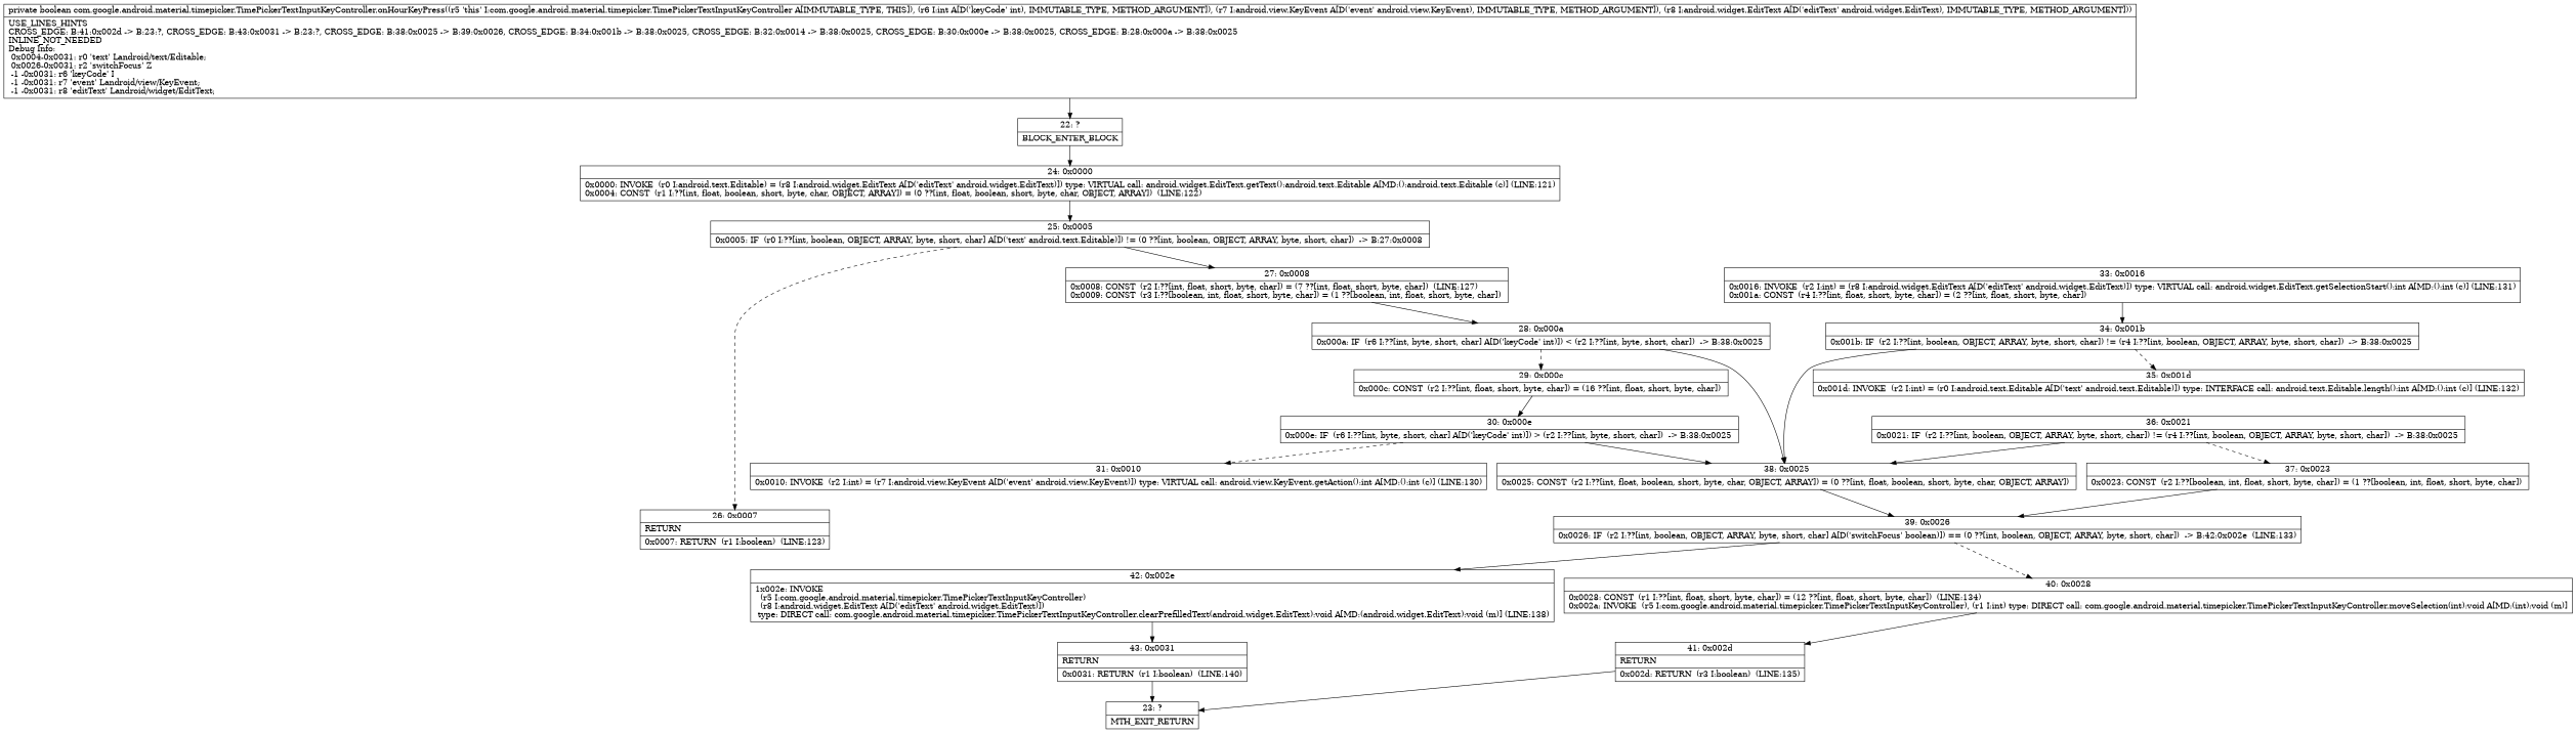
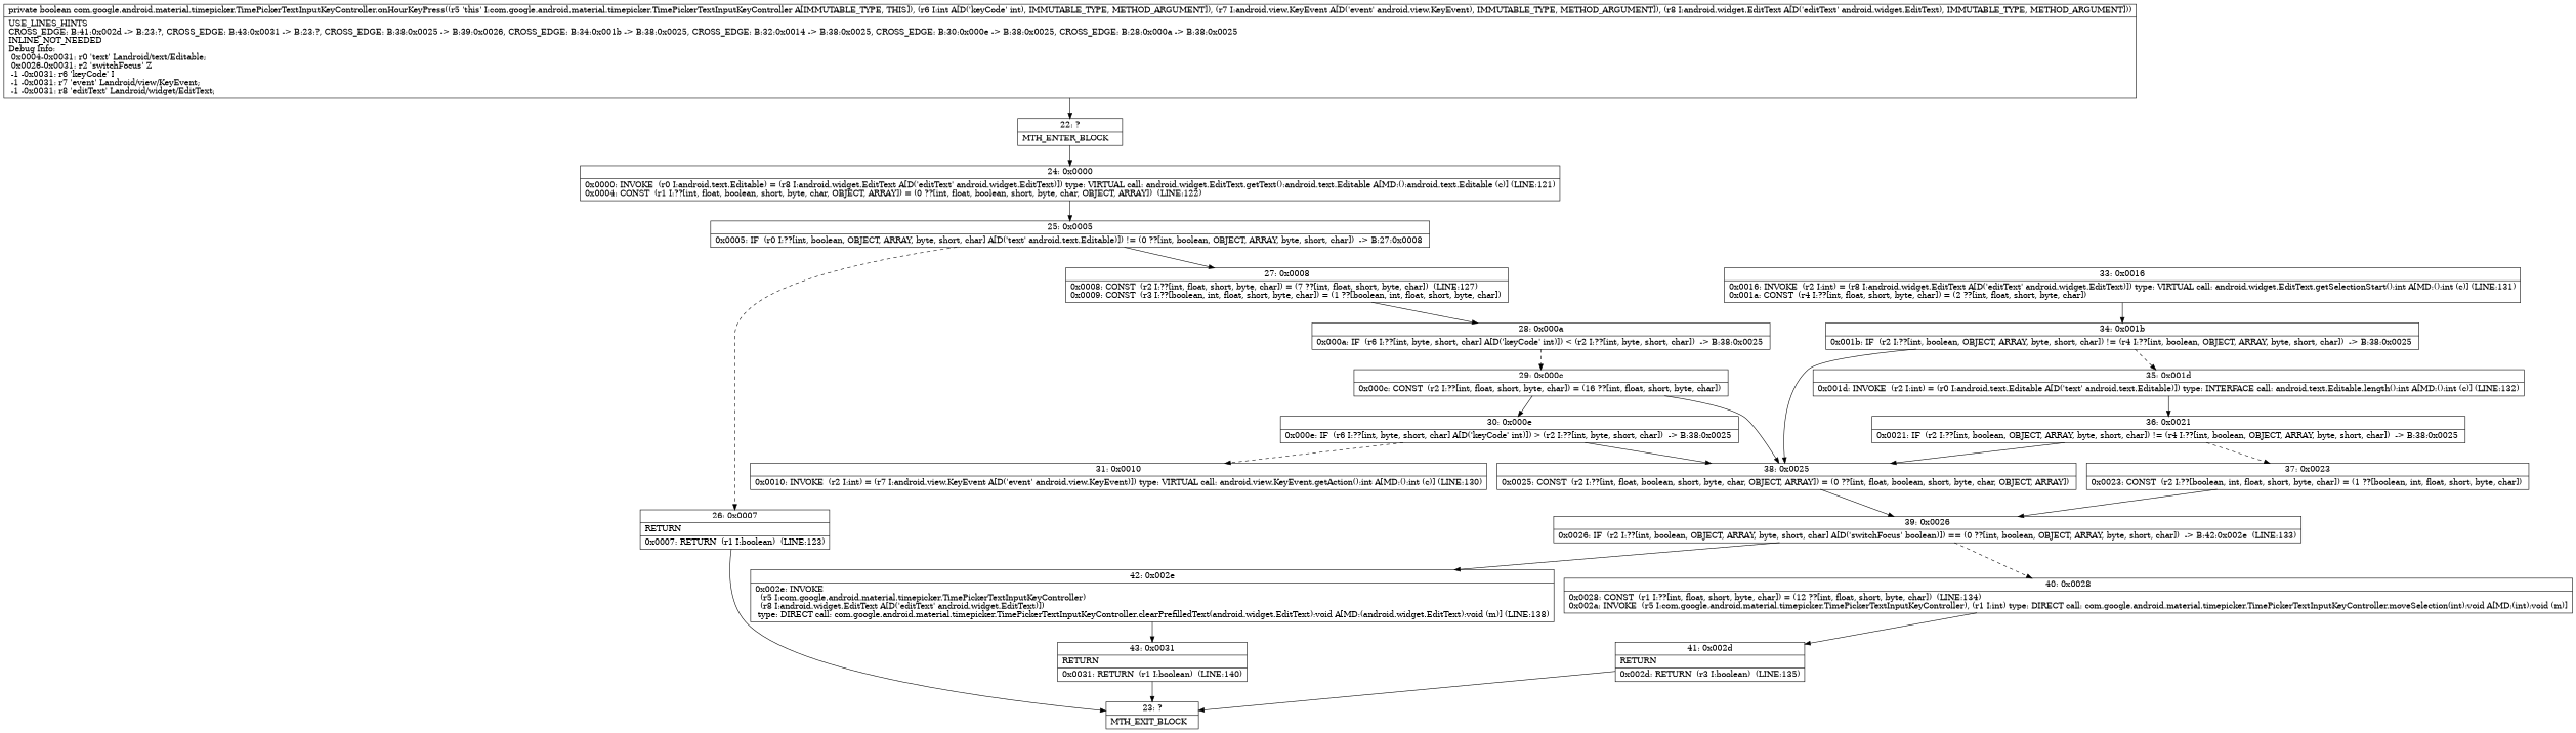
  digraph {
    node [shape=record]
-   n1 [label="{22\:\ ?|BLOCK_ENTER_BLOCK\l}"]
+   n1 [label="{22\:\ ?|MTH_ENTER_BLOCK\l}"]
    n2 [label="{24\:\ 0x0000|0x0000: INVOKE  (r0 I:android.text.Editable) = (r8 I:android.widget.EditText A[D('editText' android.widget.EditText)]) type: VIRTUAL call: android.widget.EditText.getText():android.text.Editable A[MD:():android.text.Editable (c)] (LINE:121)\l0x0004: CONST  (r1 I:??[int, float, boolean, short, byte, char, OBJECT, ARRAY]) = (0 ??[int, float, boolean, short, byte, char, OBJECT, ARRAY])  (LINE:122)\l}"]
    n3 [label="{25\:\ 0x0005|0x0005: IF  (r0 I:??[int, boolean, OBJECT, ARRAY, byte, short, char] A[D('text' android.text.Editable)]) != (0 ??[int, boolean, OBJECT, ARRAY, byte, short, char])  \-\> B:27:0x0008 \l}"]
    n4 [label="{26\:\ 0x0007|RETURN\l|0x0007: RETURN  (r1 I:boolean)  (LINE:123)\l}"]
    n5 [label="{27\:\ 0x0008|0x0008: CONST  (r2 I:??[int, float, short, byte, char]) = (7 ??[int, float, short, byte, char])  (LINE:127)\l0x0009: CONST  (r3 I:??[boolean, int, float, short, byte, char]) = (1 ??[boolean, int, float, short, byte, char]) \l}"]
-   n6 [label="{23\:\ ?|MTH_EXIT_RETURN\l}"]
+   n6 [label="{23\:\ ?|MTH_EXIT_BLOCK\l}"]
    n7 [label="{28\:\ 0x000a|0x000a: IF  (r6 I:??[int, byte, short, char] A[D('keyCode' int)]) \< (r2 I:??[int, byte, short, char])  \-\> B:38:0x0025 \l}"]
    n8 [label="{29\:\ 0x000c|0x000c: CONST  (r2 I:??[int, float, short, byte, char]) = (16 ??[int, float, short, byte, char]) \l}"]
    n9 [label="{38\:\ 0x0025|0x0025: CONST  (r2 I:??[int, float, boolean, short, byte, char, OBJECT, ARRAY]) = (0 ??[int, float, boolean, short, byte, char, OBJECT, ARRAY]) \l}"]
    n10 [label="{30\:\ 0x000e|0x000e: IF  (r6 I:??[int, byte, short, char] A[D('keyCode' int)]) \> (r2 I:??[int, byte, short, char])  \-\> B:38:0x0025 \l}"]
    n11 [label="{39\:\ 0x0026|0x0026: IF  (r2 I:??[int, boolean, OBJECT, ARRAY, byte, short, char] A[D('switchFocus' boolean)]) == (0 ??[int, boolean, OBJECT, ARRAY, byte, short, char])  \-\> B:42:0x002e  (LINE:133)\l}"]
    n12 [label="{31\:\ 0x0010|0x0010: INVOKE  (r2 I:int) = (r7 I:android.view.KeyEvent A[D('event' android.view.KeyEvent)]) type: VIRTUAL call: android.view.KeyEvent.getAction():int A[MD:():int (c)] (LINE:130)\l}"]
    n13 [label="{33\:\ 0x0016|0x0016: INVOKE  (r2 I:int) = (r8 I:android.widget.EditText A[D('editText' android.widget.EditText)]) type: VIRTUAL call: android.widget.EditText.getSelectionStart():int A[MD:():int (c)] (LINE:131)\l0x001a: CONST  (r4 I:??[int, float, short, byte, char]) = (2 ??[int, float, short, byte, char]) \l}"]
    n14 [label="{34\:\ 0x001b|0x001b: IF  (r2 I:??[int, boolean, OBJECT, ARRAY, byte, short, char]) != (r4 I:??[int, boolean, OBJECT, ARRAY, byte, short, char])  \-\> B:38:0x0025 \l}"]
    n15 [label="{35\:\ 0x001d|0x001d: INVOKE  (r2 I:int) = (r0 I:android.text.Editable A[D('text' android.text.Editable)]) type: INTERFACE call: android.text.Editable.length():int A[MD:():int (c)] (LINE:132)\l}"]
    n16 [label="{36\:\ 0x0021|0x0021: IF  (r2 I:??[int, boolean, OBJECT, ARRAY, byte, short, char]) != (r4 I:??[int, boolean, OBJECT, ARRAY, byte, short, char])  \-\> B:38:0x0025 \l}"]
    n17 [label="{37\:\ 0x0023|0x0023: CONST  (r2 I:??[boolean, int, float, short, byte, char]) = (1 ??[boolean, int, float, short, byte, char]) \l}"]
    n18 [label="{40\:\ 0x0028|0x0028: CONST  (r1 I:??[int, float, short, byte, char]) = (12 ??[int, float, short, byte, char])  (LINE:134)\l0x002a: INVOKE  (r5 I:com.google.android.material.timepicker.TimePickerTextInputKeyController), (r1 I:int) type: DIRECT call: com.google.android.material.timepicker.TimePickerTextInputKeyController.moveSelection(int):void A[MD:(int):void (m)]\l}"]
-   n19 [label="{42\:\ 0x002e|1x002e: INVOKE  \l  (r5 I:com.google.android.material.timepicker.TimePickerTextInputKeyController)\l  (r8 I:android.widget.EditText A[D('editText' android.widget.EditText)])\l type: DIRECT call: com.google.android.material.timepicker.TimePickerTextInputKeyController.clearPrefilledText(android.widget.EditText):void A[MD:(android.widget.EditText):void (m)] (LINE:138)\l}"]
+   n19 [label="{42\:\ 0x002e|0x002e: INVOKE  \l  (r5 I:com.google.android.material.timepicker.TimePickerTextInputKeyController)\l  (r8 I:android.widget.EditText A[D('editText' android.widget.EditText)])\l type: DIRECT call: com.google.android.material.timepicker.TimePickerTextInputKeyController.clearPrefilledText(android.widget.EditText):void A[MD:(android.widget.EditText):void (m)] (LINE:138)\l}"]
    n20 [label="{41\:\ 0x002d|RETURN\l|0x002d: RETURN  (r3 I:boolean)  (LINE:135)\l}"]
    n21 [label="{43\:\ 0x0031|RETURN\l|0x0031: RETURN  (r1 I:boolean)  (LINE:140)\l}"]
    n22 [label="{private boolean com.google.android.material.timepicker.TimePickerTextInputKeyController.onHourKeyPress((r5 'this' I:com.google.android.material.timepicker.TimePickerTextInputKeyController A[IMMUTABLE_TYPE, THIS]), (r6 I:int A[D('keyCode' int), IMMUTABLE_TYPE, METHOD_ARGUMENT]), (r7 I:android.view.KeyEvent A[D('event' android.view.KeyEvent), IMMUTABLE_TYPE, METHOD_ARGUMENT]), (r8 I:android.widget.EditText A[D('editText' android.widget.EditText), IMMUTABLE_TYPE, METHOD_ARGUMENT]))  | USE_LINES_HINTS\lCROSS_EDGE: B:41:0x002d \-\> B:23:?, CROSS_EDGE: B:43:0x0031 \-\> B:23:?, CROSS_EDGE: B:38:0x0025 \-\> B:39:0x0026, CROSS_EDGE: B:34:0x001b \-\> B:38:0x0025, CROSS_EDGE: B:32:0x0014 \-\> B:38:0x0025, CROSS_EDGE: B:30:0x000e \-\> B:38:0x0025, CROSS_EDGE: B:28:0x000a \-\> B:38:0x0025\lINLINE_NOT_NEEDED\lDebug Info:\l  0x0004\-0x0031: r0 'text' Landroid\/text\/Editable;\l  0x0026\-0x0031: r2 'switchFocus' Z\l  \-1 \-0x0031: r6 'keyCode' I\l  \-1 \-0x0031: r7 'event' Landroid\/view\/KeyEvent;\l  \-1 \-0x0031: r8 'editText' Landroid\/widget\/EditText;\l}"]
    n1 -> n2
    n2 -> n3
    n3 -> n4 [style=dashed]
    n3 -> n5
+   n4 -> n6
    n5 -> n7
    n7 -> n8 [style=dashed]
-   n7 -> n9
+   n8 -> n9
    n8 -> n10
    n9 -> n11
    n10 -> n9
    n10 -> n12 [style=dashed]
    n11 -> n18 [style=dashed]
    n11 -> n19
    n13 -> n14
    n14 -> n9
    n14 -> n15 [style=dashed]
+   n15 -> n16
    n16 -> n9
    n16 -> n17 [style=dashed]
    n17 -> n11
    n18 -> n20
    n19 -> n21
    n20 -> n6
    n21 -> n6
    n22 -> n1
  }
